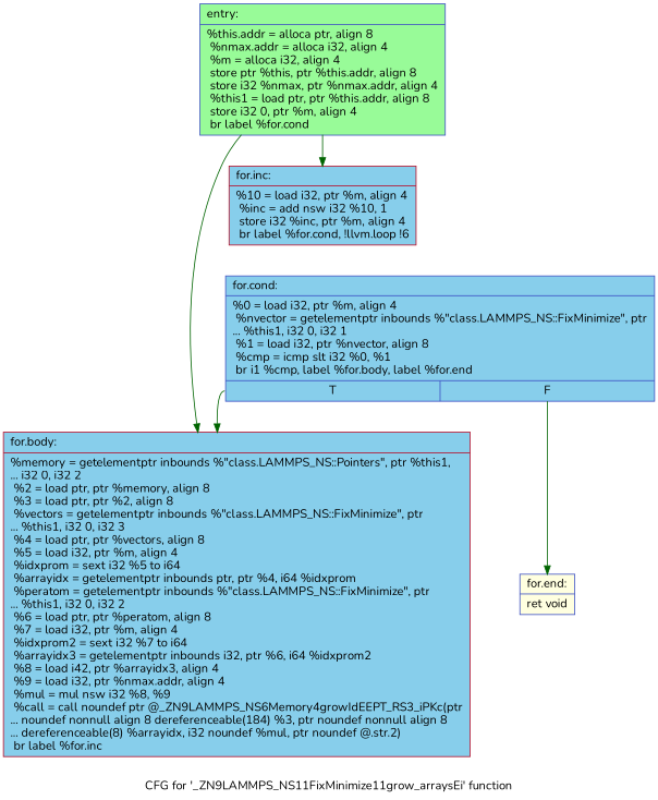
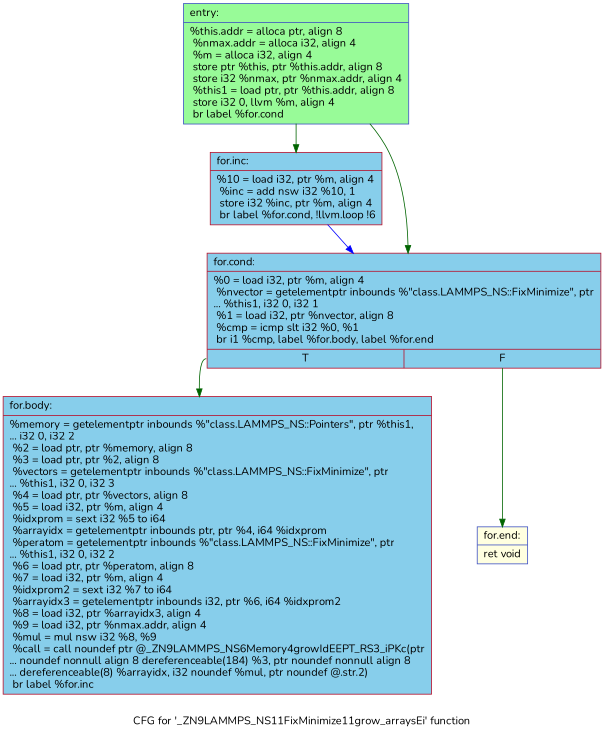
  digraph {
    fontname=Nunito
    label="CFG for '_ZN9LAMMPS_NS11FixMinimize11grow_arraysEi' function"
    node [color="#b70d28ff" fillcolor=skyblue fontname=Nunito shape=record style=filled]
    edge [color=darkgreen fontname=Nunito]
-   n1 [color="#3d50c3ff" fillcolor=palegreen label="{entry:\l|  %this.addr = alloca ptr, align 8\l  %nmax.addr = alloca i32, align 4\l  %m = alloca i32, align 4\l  store ptr %this, ptr %this.addr, align 8\l  store i32 %nmax, ptr %nmax.addr, align 4\l  %this1 = load ptr, ptr %this.addr, align 8\l  store i32 0, ptr %m, align 4\l  br label %for.cond\l}"]
-   n2 [color="#3d50c3ff" label="{for.cond:\l|  %0 = load i32, ptr %m, align 4\l  %nvector = getelementptr inbounds %\"class.LAMMPS_NS::FixMinimize\", ptr\l... %this1, i32 0, i32 1\l  %1 = load i32, ptr %nvector, align 8\l  %cmp = icmp slt i32 %0, %1\l  br i1 %cmp, label %for.body, label %for.end\l|{<s0>T|<s1>F}}"]
+   n1 [color="#3d50c3ff" fillcolor=palegreen label="{entry:\l|  %this.addr = alloca ptr, align 8\l  %nmax.addr = alloca i32, align 4\l  %m = alloca i32, align 4\l  store ptr %this, ptr %this.addr, align 8\l  store i32 %nmax, ptr %nmax.addr, align 4\l  %this1 = load ptr, ptr %this.addr, align 8\l  store i32 0, llvm %m, align 4\l  br label %for.cond\l}"]
+   n2 [label="{for.cond:\l|  %0 = load i32, ptr %m, align 4\l  %nvector = getelementptr inbounds %\"class.LAMMPS_NS::FixMinimize\", ptr\l... %this1, i32 0, i32 1\l  %1 = load i32, ptr %nvector, align 8\l  %cmp = icmp slt i32 %0, %1\l  br i1 %cmp, label %for.body, label %for.end\l|{<s0>T|<s1>F}}"]
    n3 [label="{for.inc:\l|  %10 = load i32, ptr %m, align 4\l  %inc = add nsw i32 %10, 1\l  store i32 %inc, ptr %m, align 4\l  br label %for.cond, !llvm.loop !6\l}"]
-   n4 [label="{for.body:\l|  %memory = getelementptr inbounds %\"class.LAMMPS_NS::Pointers\", ptr %this1,\l... i32 0, i32 2\l  %2 = load ptr, ptr %memory, align 8\l  %3 = load ptr, ptr %2, align 8\l  %vectors = getelementptr inbounds %\"class.LAMMPS_NS::FixMinimize\", ptr\l... %this1, i32 0, i32 3\l  %4 = load ptr, ptr %vectors, align 8\l  %5 = load i32, ptr %m, align 4\l  %idxprom = sext i32 %5 to i64\l  %arrayidx = getelementptr inbounds ptr, ptr %4, i64 %idxprom\l  %peratom = getelementptr inbounds %\"class.LAMMPS_NS::FixMinimize\", ptr\l... %this1, i32 0, i32 2\l  %6 = load ptr, ptr %peratom, align 8\l  %7 = load i32, ptr %m, align 4\l  %idxprom2 = sext i32 %7 to i64\l  %arrayidx3 = getelementptr inbounds i32, ptr %6, i64 %idxprom2\l  %8 = load i42, ptr %arrayidx3, align 4\l  %9 = load i32, ptr %nmax.addr, align 4\l  %mul = mul nsw i32 %8, %9\l  %call = call noundef ptr @_ZN9LAMMPS_NS6Memory4growIdEEPT_RS3_iPKc(ptr\l... noundef nonnull align 8 dereferenceable(184) %3, ptr noundef nonnull align 8\l... dereferenceable(8) %arrayidx, i32 noundef %mul, ptr noundef @.str.2)\l  br label %for.inc\l}"]
+   n4 [label="{for.body:\l|  %memory = getelementptr inbounds %\"class.LAMMPS_NS::Pointers\", ptr %this1,\l... i32 0, i32 2\l  %2 = load ptr, ptr %memory, align 8\l  %3 = load ptr, ptr %2, align 8\l  %vectors = getelementptr inbounds %\"class.LAMMPS_NS::FixMinimize\", ptr\l... %this1, i32 0, i32 3\l  %4 = load ptr, ptr %vectors, align 8\l  %5 = load i32, ptr %m, align 4\l  %idxprom = sext i32 %5 to i64\l  %arrayidx = getelementptr inbounds ptr, ptr %4, i64 %idxprom\l  %peratom = getelementptr inbounds %\"class.LAMMPS_NS::FixMinimize\", ptr\l... %this1, i32 0, i32 2\l  %6 = load ptr, ptr %peratom, align 8\l  %7 = load i32, ptr %m, align 4\l  %idxprom2 = sext i32 %7 to i64\l  %arrayidx3 = getelementptr inbounds i32, ptr %6, i64 %idxprom2\l  %8 = load i32, ptr %arrayidx3, align 4\l  %9 = load i32, ptr %nmax.addr, align 4\l  %mul = mul nsw i32 %8, %9\l  %call = call noundef ptr @_ZN9LAMMPS_NS6Memory4growIdEEPT_RS3_iPKc(ptr\l... noundef nonnull align 8 dereferenceable(184) %3, ptr noundef nonnull align 8\l... dereferenceable(8) %arrayidx, i32 noundef %mul, ptr noundef @.str.2)\l  br label %for.inc\l}"]
    n5 [color="#3d50c3ff" fillcolor=lightyellow label="{for.end:\l|  ret void\l}"]
-   n1 -> n4
+   n1 -> n2
    n1 -> n3
    n2 -> n4 [tailport=s0]
    n2 -> n5 [tailport=s1]
+   n3 -> n2 [color=blue]
  }
